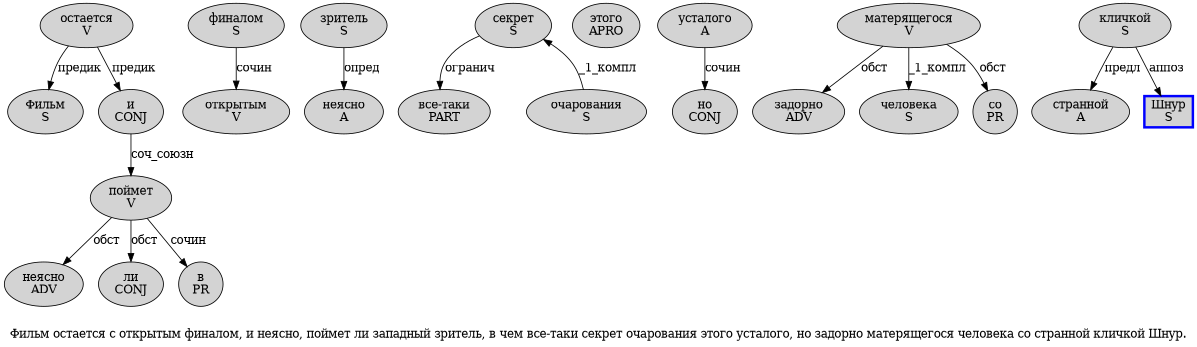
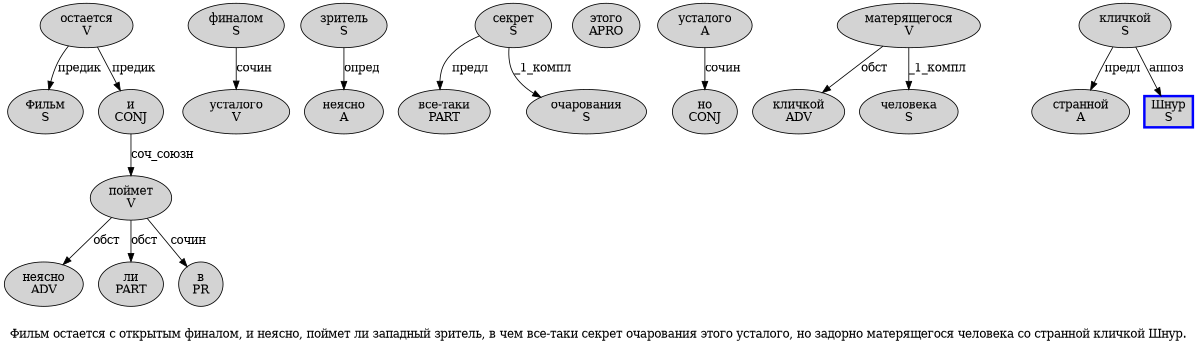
  digraph {
    label="Фильм остается с открытым финалом, и неясно, поймет ли западный зритель, в чем все-таки секрет очарования этого усталого, но задорно матерящегося человека со странной кличкой Шнур."
    node [fillcolor=lightgray penwidth=1 shape=ellipse style=filled]
    n1 [label="Фильм\nS"]
    n2 [label="остается\nV"]
    n3 [label="и\nCONJ"]
    n4 [label="поймет\nV"]
    n5 [label="финалом\nS"]
-   n6 [label="открытым\nV"]
+   n6 [label="усталого\nV"]
    n7 [label="неясно\nADV"]
-   n8 [label="ли\nCONJ"]
+   n8 [label="ли\nPART"]
    n9 [label="в\nPR"]
    n10 [label="зритель\nS"]
    n11 [label="неясно\nA"]
    n12 [label="секрет\nS"]
    n13 [label="все-таки\nPART"]
    n14 [label="очарования\nS"]
    n15 [label="этого\nAPRO"]
    n16 [label="усталого\nA"]
    n17 [label="но\nCONJ"]
    n18 [label="матерящегося\nV"]
-   n19 [label="задорно\nADV"]
+   n19 [label="кличкой\nADV"]
    n20 [label="человека\nS"]
-   n21 [label="со\nPR"]
    n22 [label="кличкой\nS"]
    n23 [label="странной\nA"]
    n24 [color=blue label="Шнур\nS" penwidth=3 shape=box]
    n2 -> n1 [label="предик"]
    n2 -> n3 [label="предик"]
    n3 -> n4 [label="соч_союзн"]
    n4 -> n7 [label="обст"]
    n4 -> n8 [label="обст"]
    n4 -> n9 [label="сочин"]
    n5 -> n6 [label="сочин"]
    n10 -> n11 [label="опред"]
-   n12 -> n13 [label="огранич"]
-   n14 -> n12 [label="_1_компл"]
+   n12 -> n13 [label="предл"]
+   n12 -> n14 [label="_1_компл"]
    n16 -> n17 [label="сочин"]
    n18 -> n19 [label="обст"]
    n18 -> n20 [label="_1_компл"]
-   n18 -> n21 [label="обст"]
    n22 -> n23 [label="предл"]
    n22 -> n24 [label="аппоз"]
  }
